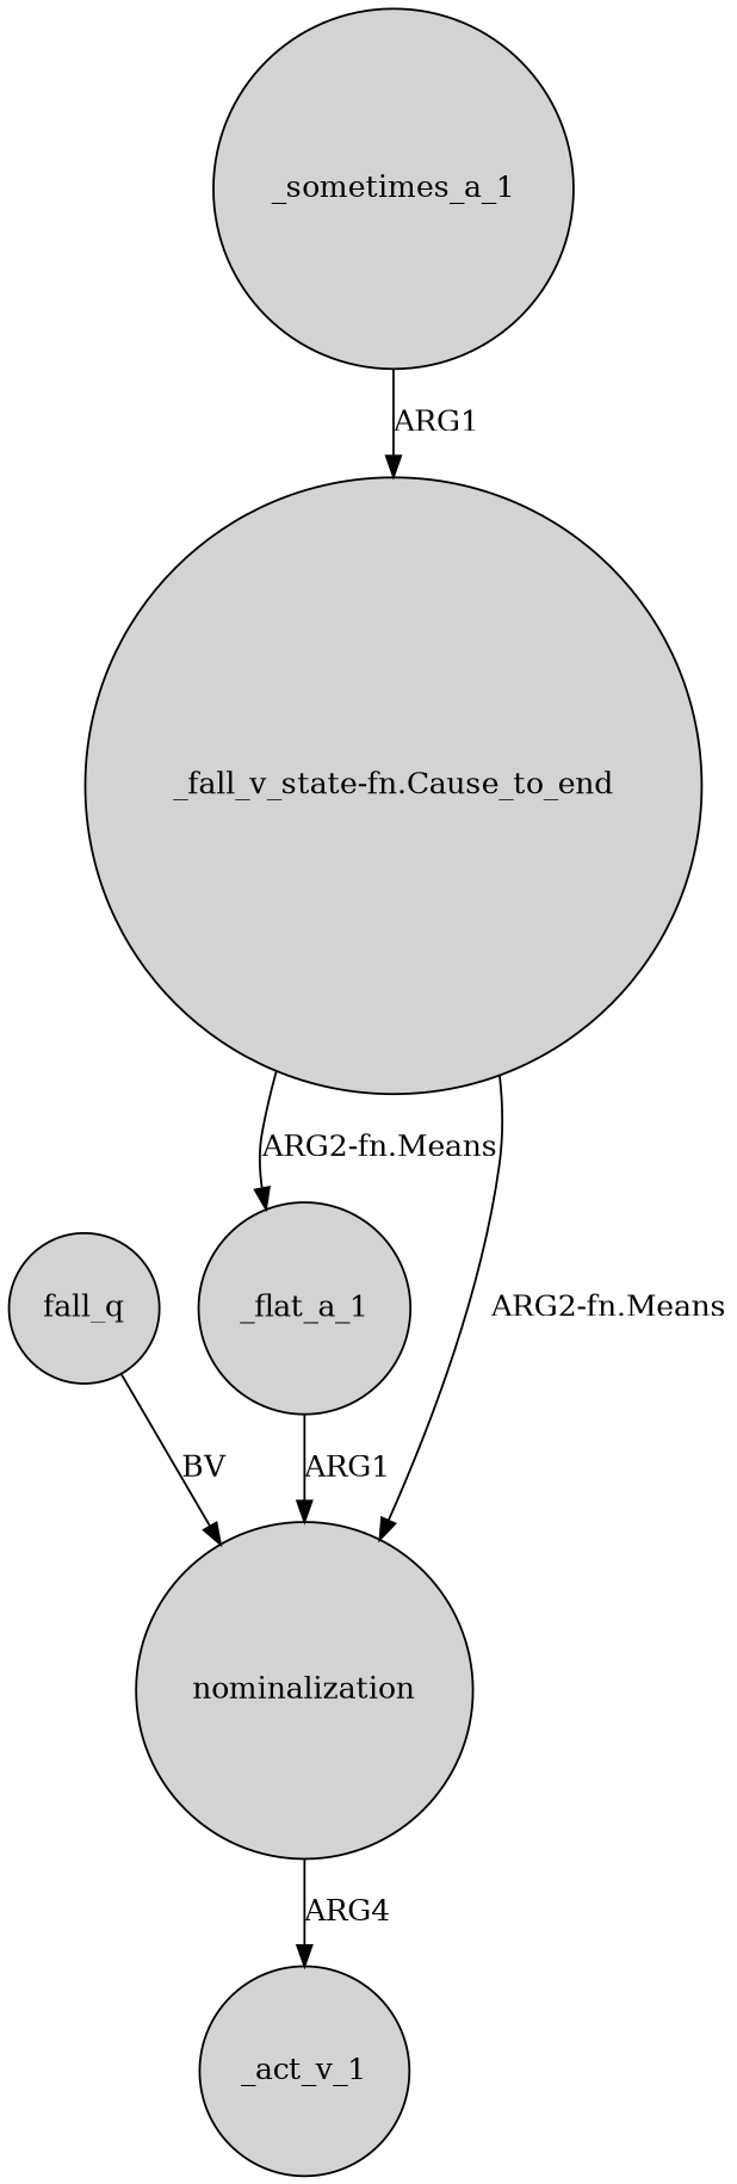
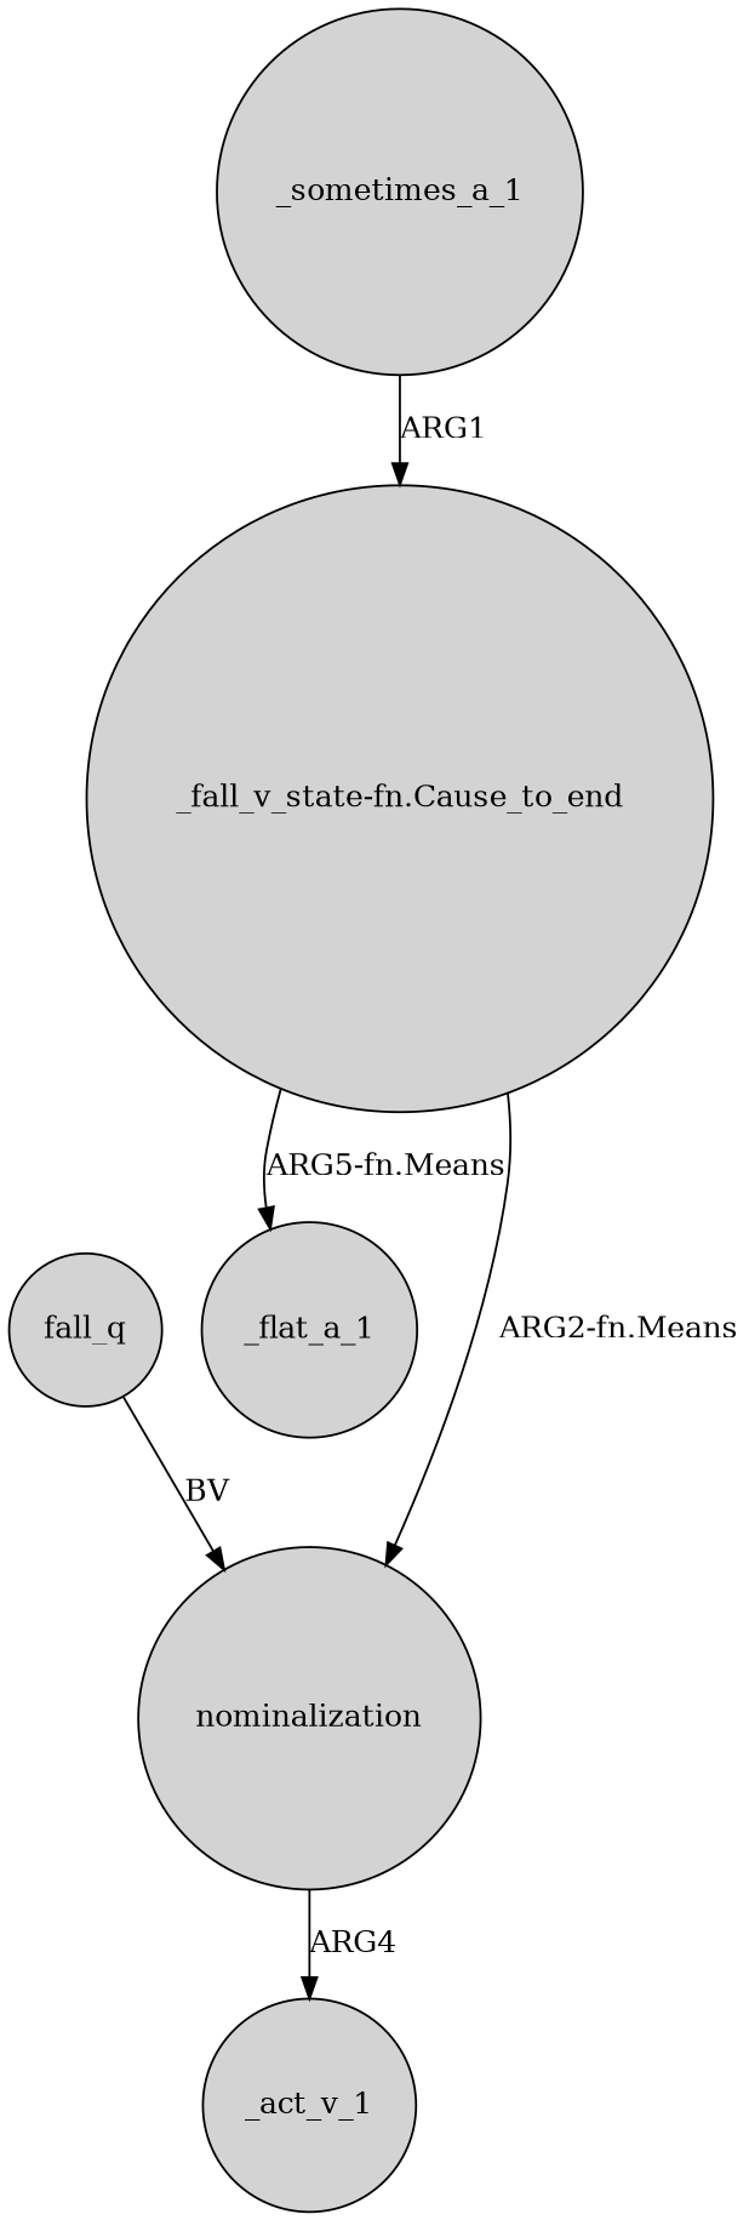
  digraph {
    node [shape=circle style=filled]
    "_fall_v_state-fn.Cause_to_end"
    _flat_a_1
    nominalization
    _act_v_1
    _sometimes_a_1
    n6 [label=fall_q]
-   "_fall_v_state-fn.Cause_to_end" -> _flat_a_1 [label="ARG2-fn.Means"]
+   "_fall_v_state-fn.Cause_to_end" -> _flat_a_1 [label="ARG5-fn.Means"]
    "_fall_v_state-fn.Cause_to_end" -> nominalization [label="ARG2-fn.Means"]
-   _flat_a_1 -> nominalization [label=ARG1]
    nominalization -> _act_v_1 [label=ARG4]
    _sometimes_a_1 -> "_fall_v_state-fn.Cause_to_end" [label=ARG1]
    n6 -> nominalization [label=BV]
  }
